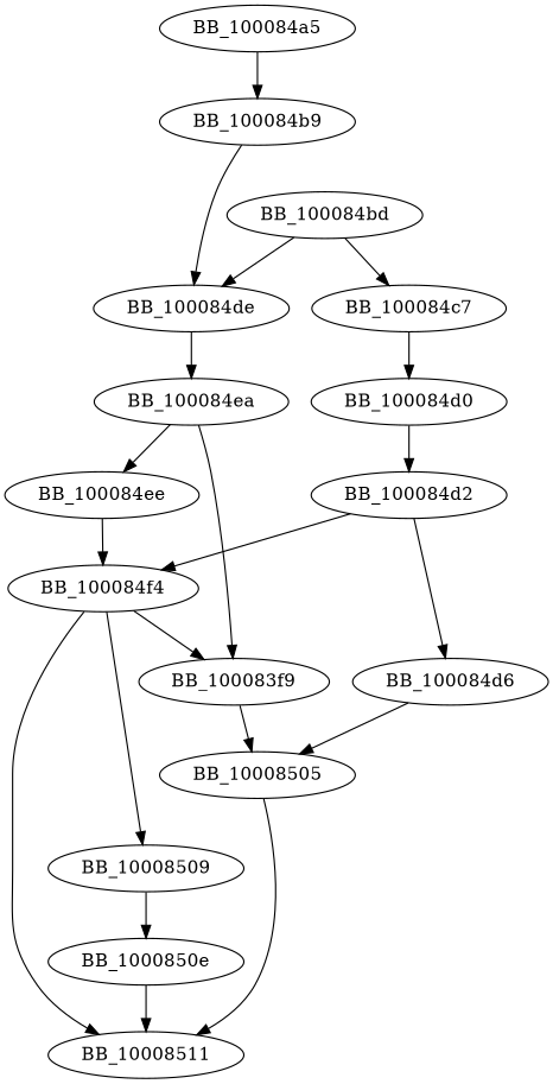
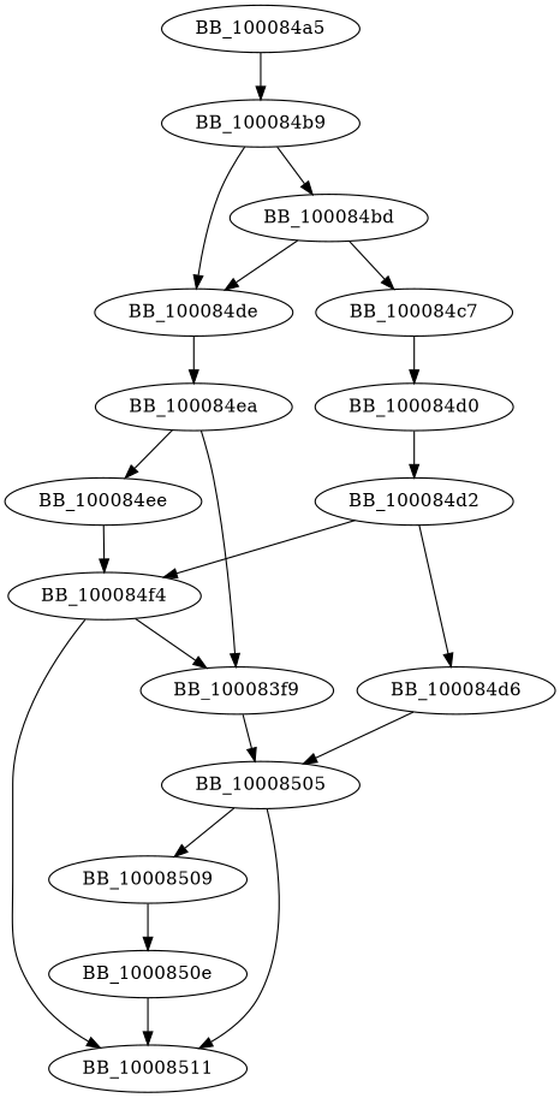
  digraph {
    BB_100084a5
    BB_100084b9
    BB_100084bd
    BB_100084de
    BB_100084c7
    BB_100084ea
    BB_100084d0
    BB_100084ee
    n9 [label=BB_100083f9]
    BB_100084d2
    BB_100084d6
    BB_100084f4
    BB_10008505
    BB_10008511
    BB_10008509
    BB_1000850e
    BB_100084a5 -> BB_100084b9
+   BB_100084b9 -> BB_100084bd
    BB_100084b9 -> BB_100084de
    BB_100084bd -> BB_100084de
    BB_100084bd -> BB_100084c7
    BB_100084de -> BB_100084ea
    BB_100084c7 -> BB_100084d0
    BB_100084ea -> BB_100084ee
    BB_100084ea -> n9
    BB_100084d0 -> BB_100084d2
    BB_100084ee -> BB_100084f4
    n9 -> BB_10008505
    BB_100084d2 -> BB_100084d6
    BB_100084d2 -> BB_100084f4
    BB_100084d6 -> BB_10008505
    BB_100084f4 -> n9
    BB_100084f4 -> BB_10008511
    BB_10008505 -> BB_10008511
-   BB_100084f4 -> BB_10008509
+   BB_10008505 -> BB_10008509
    BB_10008509 -> BB_1000850e
    BB_1000850e -> BB_10008511
  }
